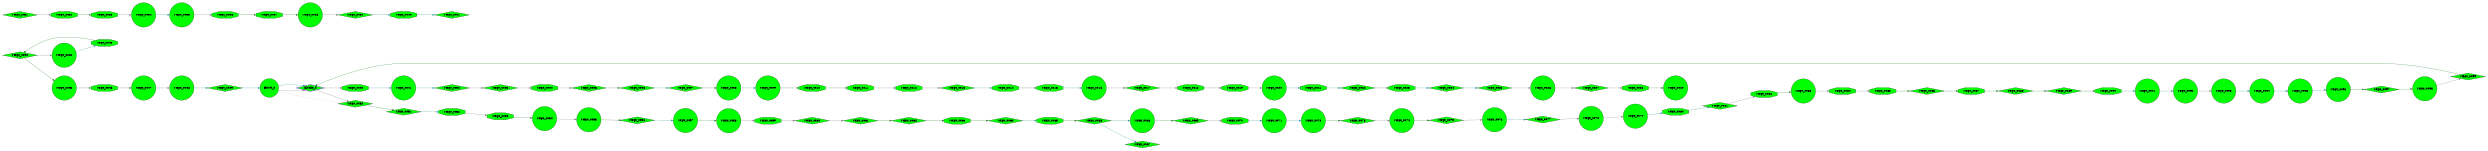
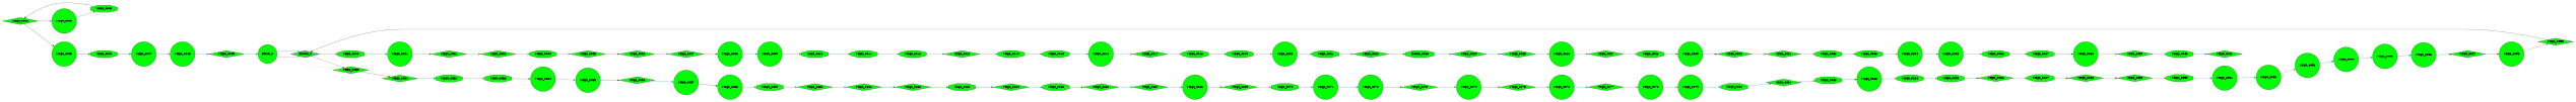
  digraph {
    mindist=1.0
    nodesep=0.6
    rankdir=LR
    ranksep=1.0
    root=Demo
    node [beamproc=undefined bpentry=false bpexit=false color=black cpu=0 fillcolor=green flags="0x00000102" patentry=false patexit=false pattern=UNILAC100 shape=diamond style=filled type=tmsg beamin=0 bpcstart=0 bpid=0 fid=1 gid=0 reqnobeam=0 sid=0 tef=0 toffs=0 vacc=0]
    edge [color=darkgreen type=defdst]
    Block0_0 [color=purple flags="0x0010a107" patentry=true patexit=true penwidth=2 qhi=false qil=false qlo=true tperiod=10000000 type=block beamin="" bpcstart="" bpid="" fid="" gid="" reqnobeam="" sid="" tef="" toffs="" vacc=""]
    Msg0_0000 [evtno=0 par="0x0000000000000000" shape=octagon]
    Msg0_0050 [evtno=50 par="0x0000000000000032"]
    Msg0_0001 [evtno=1 par="0x0000000000000001" shape=circle toffs=200000]
    Msg0_0051 [evtno=51 par="0x0000000000000033" toffs=200000]
    Flow0_0 [flags="0x00000104" prio=0 qty=1 shape=circle toffs=9900000 tvalid=0 type=flow vabs=false beamin="" bpcstart="" bpid="" fid="" gid="" reqnobeam="" sid="" tef="" vacc=""]
    Msg0_0002 [evtno=2 par="0x0000000000000002" toffs=400000]
    Msg0_0003 [evtno=3 par="0x0000000000000003" toffs=600000]
    Msg0_0004 [evtno=4 par="0x0000000000000004" shape=octagon toffs=800000]
    Msg0_0005 [evtno=5 par="0x0000000000000005" toffs=1000000]
    Msg0_0006 [evtno=6 par="0x0000000000000006" toffs=1200000]
    Msg0_0007 [evtno=7 par="0x0000000000000007" toffs=1400000]
    Msg0_0008 [evtno=8 par="0x0000000000000008" shape=circle toffs=1600000]
    Msg0_0009 [evtno=9 par="0x0000000000000009" shape=circle toffs=1800000]
    Msg0_0010 [evtno=10 par="0x000000000000000a" shape=octagon toffs=2000000]
    Msg0_0011 [evtno=11 par="0x000000000000000b" shape=octagon toffs=2200000]
    Msg0_0012 [evtno=12 par="0x000000000000000c" shape=octagon toffs=2400000]
    Msg0_0013 [evtno=13 par="0x000000000000000d" toffs=2600000]
    Msg0_0014 [evtno=14 par="0x000000000000000e" shape=octagon toffs=2800000]
    Msg0_0015 [evtno=15 par="0x000000000000000f" shape=octagon toffs=3000000]
    Msg0_0016 [evtno=16 par="0x0000000000000010" shape=circle toffs=3200000]
    Msg0_0017 [evtno=17 par="0x0000000000000011" toffs=3400000]
    Msg0_0018 [evtno=18 par="0x0000000000000012" shape=octagon toffs=3600000]
    Msg0_0019 [evtno=19 par="0x0000000000000013" shape=octagon toffs=3800000]
    Msg0_0020 [evtno=20 par="0x0000000000000014" shape=circle toffs=4000000]
    Msg0_0021 [evtno=21 par="0x0000000000000015" shape=octagon toffs=4200000]
    Msg0_0022 [evtno=22 par="0x0000000000000016" toffs=4400000]
-   Msg0_0023 [evtno=23 par="0x0000000000000017" shape=octagon toffs=4600000]
+   Msg0_0023 [evtno=23 par="0x0000000000000017" shape=octagon toffs=4600000 label=Block0_0023]
    Msg0_0024 [evtno=24 par="0x0000000000000018" toffs=4800000]
    Msg0_0025 [evtno=25 par="0x0000000000000019" toffs=5000000]
    Msg0_0026 [evtno=26 par="0x000000000000001a" shape=circle toffs=5200000]
    Msg0_0027 [evtno=27 par="0x000000000000001b" toffs=5400000]
    Msg0_0028 [evtno=28 par="0x000000000000001c" shape=octagon toffs=5600000]
    Msg0_0029 [evtno=29 par="0x000000000000001d" shape=circle toffs=5800000]
+   Msg0_0030 [evtno=30 par="0x000000000000001e" toffs=6000000]
    Msg0_0031 [evtno=31 par="0x000000000000001f" toffs=6200000]
    Msg0_0032 [evtno=32 par="0x0000000000000020" shape=octagon toffs=6400000]
    Msg0_0033 [evtno=33 par="0x0000000000000021" shape=octagon toffs=6600000]
    Msg0_0034 [evtno=34 par="0x0000000000000022" shape=circle toffs=6800000]
    Msg0_0035 [evtno=35 par="0x0000000000000023" shape=circle toffs=7000000]
    Msg0_0036 [evtno=36 par="0x0000000000000024" shape=octagon toffs=7200000]
    Msg0_0037 [evtno=37 par="0x0000000000000025" shape=octagon toffs=7400000]
    Msg0_0038 [evtno=38 par="0x0000000000000026" shape=circle toffs=7600000]
    Msg0_0039 [evtno=39 par="0x0000000000000027" toffs=7800000]
    Msg0_0040 [evtno=40 par="0x0000000000000028" shape=octagon toffs=8000000]
    Msg0_0041 [evtno=41 par="0x0000000000000029" toffs=8200000]
    Msg0_0042 [evtno=42 par="0x000000000000002a" shape=circle toffs=8400000]
    Msg0_0043 [evtno=43 par="0x000000000000002b" shape=octagon toffs=8600000]
    Msg0_0044 [evtno=44 par="0x000000000000002c" toffs=8800000]
    Msg0_0045 [evtno=45 par="0x000000000000002d" shape=circle toffs=9000000]
    Msg0_0046 [evtno=46 par="0x000000000000002e" shape=octagon toffs=9200000]
    Msg0_0047 [evtno=47 par="0x000000000000002f" shape=circle toffs=9400000]
    Msg0_0048 [evtno=48 par="0x0000000000000030" shape=circle toffs=9600000]
    Msg0_0049 [evtno=49 par="0x0000000000000031" toffs=9800000]
    Msg0_0052 [evtno=52 par="0x0000000000000034" shape=octagon toffs=400000]
    Msg0_0053 [evtno=53 par="0x0000000000000035" shape=octagon toffs=600000]
    Msg0_0054 [evtno=54 par="0x0000000000000036" shape=circle toffs=800000]
    Msg0_0055 [evtno=55 par="0x0000000000000037" shape=circle toffs=1000000]
    Msg0_0056 [evtno=56 par="0x0000000000000038" toffs=1200000]
    Msg0_0057 [evtno=57 par="0x0000000000000039" shape=circle toffs=1400000]
    Msg0_0058 [evtno=58 par="0x000000000000003a" shape=circle toffs=1600000]
    Msg0_0059 [evtno=59 par="0x000000000000003b" shape=octagon toffs=1800000]
    Msg0_0060 [evtno=60 par="0x000000000000003c" toffs=2000000]
    Msg0_0061 [evtno=61 par="0x000000000000003d" toffs=2200000]
    Msg0_0062 [evtno=62 par="0x000000000000003e" toffs=2400000]
    Msg0_0063 [evtno=63 par="0x000000000000003f" shape=octagon toffs=2600000]
    Msg0_0064 [evtno=64 par="0x0000000000000040" toffs=2800000]
    Msg0_0065 [evtno=65 par="0x0000000000000041" shape=octagon toffs=3000000]
    Msg0_0066 [evtno=66 par="0x0000000000000042" toffs=3200000]
    Msg0_0067 [evtno=67 par="0x0000000000000043" toffs=3400000]
    Msg0_0068 [evtno=68 par="0x0000000000000044" shape=circle toffs=3600000]
    Msg0_0069 [evtno=69 par="0x0000000000000045" toffs=3800000]
    Msg0_0070 [evtno=70 par="0x0000000000000046" shape=octagon toffs=4000000]
    Msg0_0071 [evtno=71 par="0x0000000000000047" shape=circle toffs=4200000]
    Msg0_0072 [evtno=72 par="0x0000000000000048" shape=circle toffs=4400000]
    Msg0_0073 [evtno=73 par="0x0000000000000049" toffs=4600000]
    Msg0_0074 [evtno=74 par="0x000000000000004a" shape=circle toffs=4800000]
    Msg0_0075 [evtno=75 par="0x000000000000004b" toffs=5000000]
    Msg0_0076 [evtno=76 par="0x000000000000004c" shape=circle toffs=5200000]
    Msg0_0077 [evtno=77 par="0x000000000000004d" toffs=5400000]
    Msg0_0078 [evtno=78 par="0x000000000000004e" shape=circle toffs=5600000]
    Msg0_0079 [evtno=79 par="0x000000000000004f" shape=circle toffs=5800000]
    Msg0_0080 [evtno=80 par="0x0000000000000050" shape=octagon toffs=6000000]
    Msg0_0081 [evtno=81 par="0x0000000000000051" toffs=6200000]
    Msg0_0082 [evtno=82 par="0x0000000000000052" shape=octagon toffs=6400000]
    Msg0_0083 [evtno=83 par="0x0000000000000053" shape=circle toffs=6600000]
    Msg0_0084 [evtno=84 par="0x0000000000000054" shape=octagon toffs=6800000]
    Msg0_0085 [evtno=85 par="0x0000000000000055" shape=octagon toffs=7000000]
    Msg0_0086 [evtno=86 par="0x0000000000000056" toffs=7200000]
    Msg0_0087 [evtno=87 par="0x0000000000000057" shape=octagon toffs=7400000]
    Msg0_0088 [evtno=88 par="0x0000000000000058" toffs=7600000]
    Msg0_0089 [evtno=89 par="0x0000000000000059" toffs=7800000]
    Msg0_0090 [evtno=90 par="0x000000000000005a" shape=octagon toffs=8000000]
    Msg0_0091 [evtno=91 par="0x000000000000005b" shape=circle toffs=8200000]
    Msg0_0092 [evtno=92 par="0x000000000000005c" shape=circle toffs=8400000]
    Msg0_0093 [evtno=93 par="0x000000000000005d" shape=circle toffs=8600000]
    Msg0_0094 [evtno=94 par="0x000000000000005e" shape=circle toffs=8800000]
    Msg0_0095 [evtno=95 par="0x000000000000005f" shape=circle toffs=9000000]
    Msg0_0096 [evtno=96 par="0x0000000000000060" shape=circle toffs=9200000]
    Msg0_0097 [evtno=97 par="0x0000000000000061" toffs=9400000]
    Msg0_0098 [evtno=98 par="0x0000000000000062" shape=circle toffs=9600000]
    Msg0_0099 [evtno=99 par="0x0000000000000063" toffs=9800000]
    Block0_0 -> Msg0_0000 [color=gray40]
    Block0_0 -> Msg0_0050 [color=gray40 type=altdst]
    Msg0_0000 -> Msg0_0001 [color=teal]
    Msg0_0050 -> Msg0_0051
    Msg0_0001 -> Msg0_0002 [color=teal]
    Msg0_0051 -> Msg0_0052 [color=teal]
    Flow0_0 -> Block0_0 [color=gray40]
    Flow0_0 -> Block0_0 [color=teal type=target]
    Flow0_0 -> Msg0_0050 [color=pink type=flowdst]
    Msg0_0002 -> Msg0_0003 [color=gray40]
    Msg0_0003 -> Msg0_0004 [color=gray40]
    Msg0_0004 -> Msg0_0005 [color=gray40]
    Msg0_0005 -> Msg0_0006
    Msg0_0006 -> Msg0_0007 [color=teal]
    Msg0_0007 -> Msg0_0008
    Msg0_0008 -> Msg0_0009 [color=teal]
    Msg0_0009 -> Msg0_0010
    Msg0_0010 -> Msg0_0011
    Msg0_0011 -> Msg0_0012 [color=gray40]
    Msg0_0012 -> Msg0_0013 [color=gray40]
    Msg0_0013 -> Msg0_0014 [color=teal]
    Msg0_0014 -> Msg0_0015
    Msg0_0015 -> Msg0_0016 [color=teal]
    Msg0_0016 -> Msg0_0017 [color=gray40]
    Msg0_0017 -> Msg0_0018 [color=gray40]
    Msg0_0018 -> Msg0_0019
    Msg0_0019 -> Msg0_0020 [color=gray40]
    Msg0_0020 -> Msg0_0021 [color=teal]
    Msg0_0021 -> Msg0_0022 [color=teal]
    Msg0_0022 -> Msg0_0023
    Msg0_0023 -> Msg0_0024 [color=teal]
    Msg0_0024 -> Msg0_0025 [color=teal]
    Msg0_0025 -> Msg0_0026 [color=gray40]
    Msg0_0026 -> Msg0_0027 [color=gray40]
    Msg0_0027 -> Msg0_0028 [color=gray40]
    Msg0_0028 -> Msg0_0029
+   Msg0_0029 -> Msg0_0030
+   Msg0_0030 -> Msg0_0031 [color=teal]
    Msg0_0031 -> Msg0_0032 [color=gray40]
    Msg0_0032 -> Msg0_0033
    Msg0_0033 -> Msg0_0034 [color=gray40]
    Msg0_0034 -> Msg0_0035 [color=teal]
    Msg0_0035 -> Msg0_0036 [color=gray40]
    Msg0_0036 -> Msg0_0037
    Msg0_0037 -> Msg0_0038
    Msg0_0038 -> Msg0_0039 [color=gray40]
    Msg0_0039 -> Msg0_0040 [color=teal]
    Msg0_0040 -> Msg0_0041 [color=teal]
    Msg0_0042 -> Msg0_0043 [color=teal]
    Msg0_0043 -> Msg0_0044
    Msg0_0044 -> Msg0_0042 [color=gray40]
    Msg0_0044 -> Msg0_0045
    Msg0_0045 -> Msg0_0046
    Msg0_0046 -> Msg0_0047
    Msg0_0047 -> Msg0_0048 [color=gray40]
    Msg0_0048 -> Msg0_0049 [color=teal]
    Msg0_0049 -> Flow0_0 [color=teal]
    Msg0_0052 -> Msg0_0053 [color=gray40]
    Msg0_0053 -> Msg0_0054
    Msg0_0054 -> Msg0_0055 [color=gray40]
    Msg0_0055 -> Msg0_0056
    Msg0_0056 -> Msg0_0057 [color=teal]
    Msg0_0057 -> Msg0_0058
    Msg0_0058 -> Msg0_0059 [color=gray40]
    Msg0_0059 -> Msg0_0060 [color=gray40]
    Msg0_0060 -> Msg0_0061 [color=gray40]
    Msg0_0061 -> Msg0_0062
    Msg0_0062 -> Msg0_0063
    Msg0_0063 -> Msg0_0064
    Msg0_0064 -> Msg0_0065 [color=teal]
    Msg0_0065 -> Msg0_0066
    Msg0_0066 -> Msg0_0067 [color=teal]
-   Msg0_0066 -> Msg0_0068 [color=teal]
+   Msg0_0067 -> Msg0_0068 [color=teal]
    Msg0_0068 -> Msg0_0069
    Msg0_0069 -> Msg0_0070 [color=gray40]
    Msg0_0070 -> Msg0_0071 [color=teal]
    Msg0_0071 -> Msg0_0072 [color=teal]
    Msg0_0072 -> Msg0_0073
    Msg0_0073 -> Msg0_0074 [color=gray40]
    Msg0_0074 -> Msg0_0075
    Msg0_0075 -> Msg0_0076 [color=gray40]
    Msg0_0076 -> Msg0_0077 [color=teal]
    Msg0_0077 -> Msg0_0078 [color=gray40]
    Msg0_0078 -> Msg0_0079 [color=gray40]
    Msg0_0079 -> Msg0_0080 [color=teal]
    Msg0_0080 -> Msg0_0081 [color=teal]
    Msg0_0081 -> Msg0_0082 [color=gray40]
    Msg0_0082 -> Msg0_0083
    Msg0_0083 -> Msg0_0084 [color=gray40]
    Msg0_0084 -> Msg0_0085 [color=gray40]
    Msg0_0085 -> Msg0_0086
    Msg0_0086 -> Msg0_0087
    Msg0_0087 -> Msg0_0088
    Msg0_0088 -> Msg0_0089
    Msg0_0089 -> Msg0_0090
    Msg0_0090 -> Msg0_0091 [color=teal]
    Msg0_0091 -> Msg0_0092 [color=teal]
    Msg0_0092 -> Msg0_0093 [color=gray40]
    Msg0_0093 -> Msg0_0094 [color=teal]
    Msg0_0094 -> Msg0_0095 [color=teal]
    Msg0_0095 -> Msg0_0096 [color=teal]
    Msg0_0096 -> Msg0_0097
    Msg0_0097 -> Msg0_0098
    Msg0_0098 -> Msg0_0099 [color=gray40]
    Msg0_0099 -> Block0_0
  }
